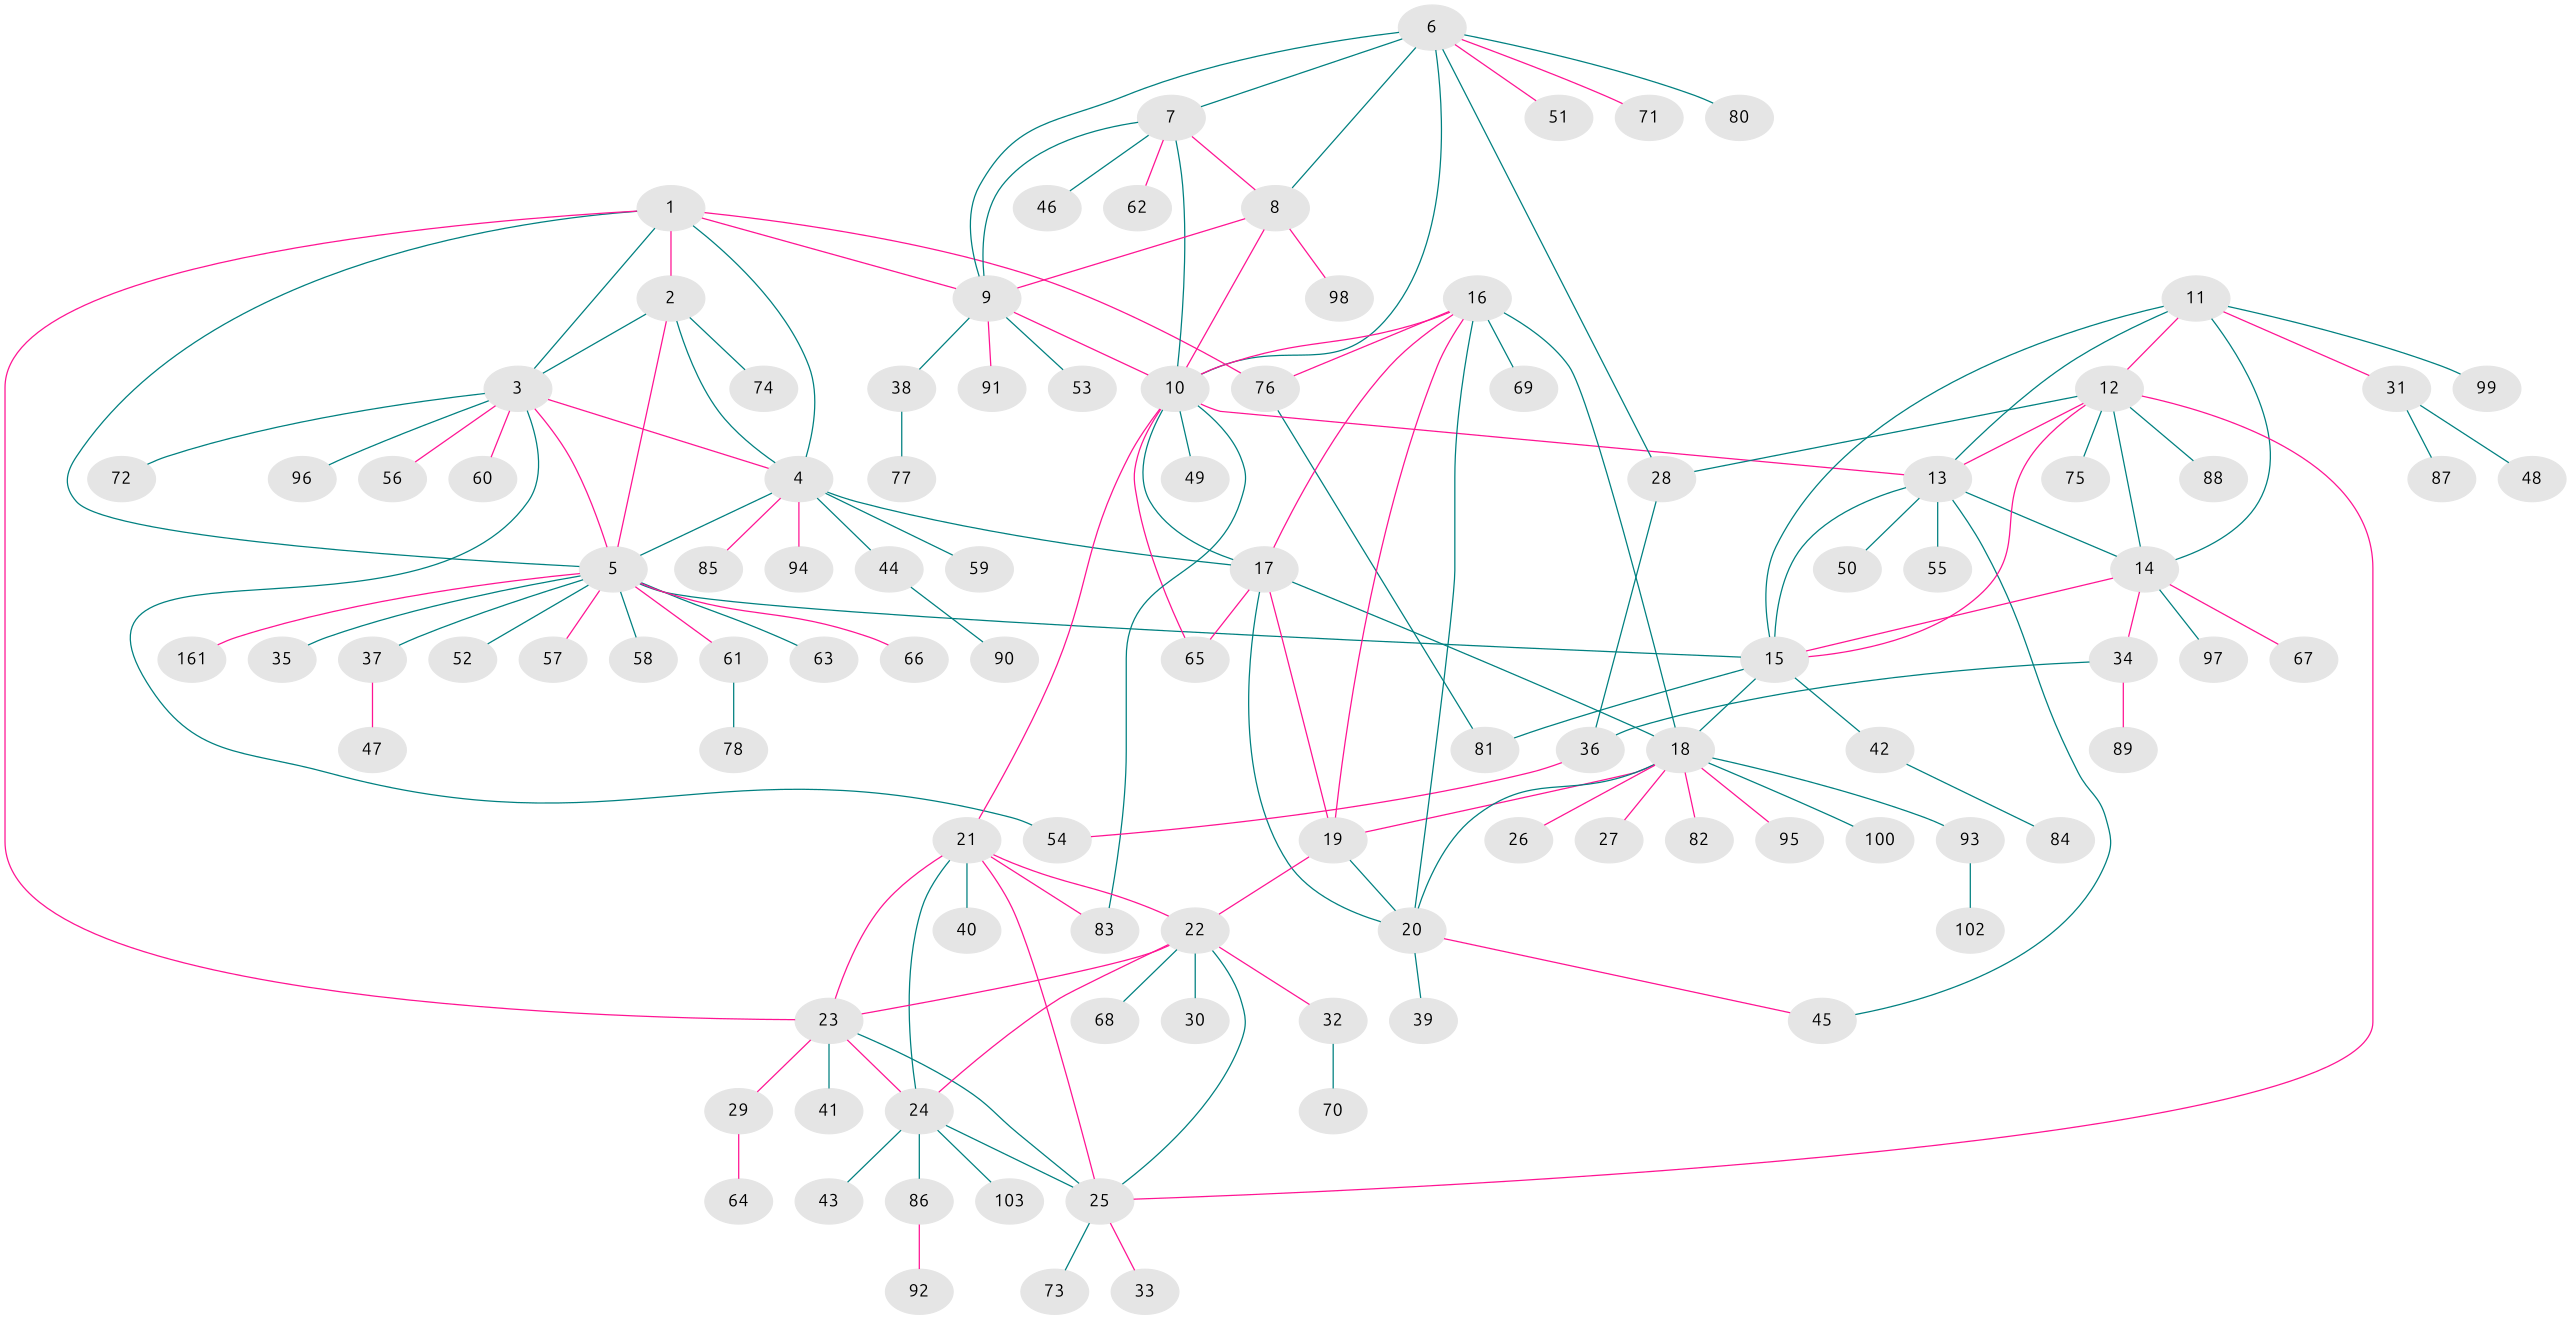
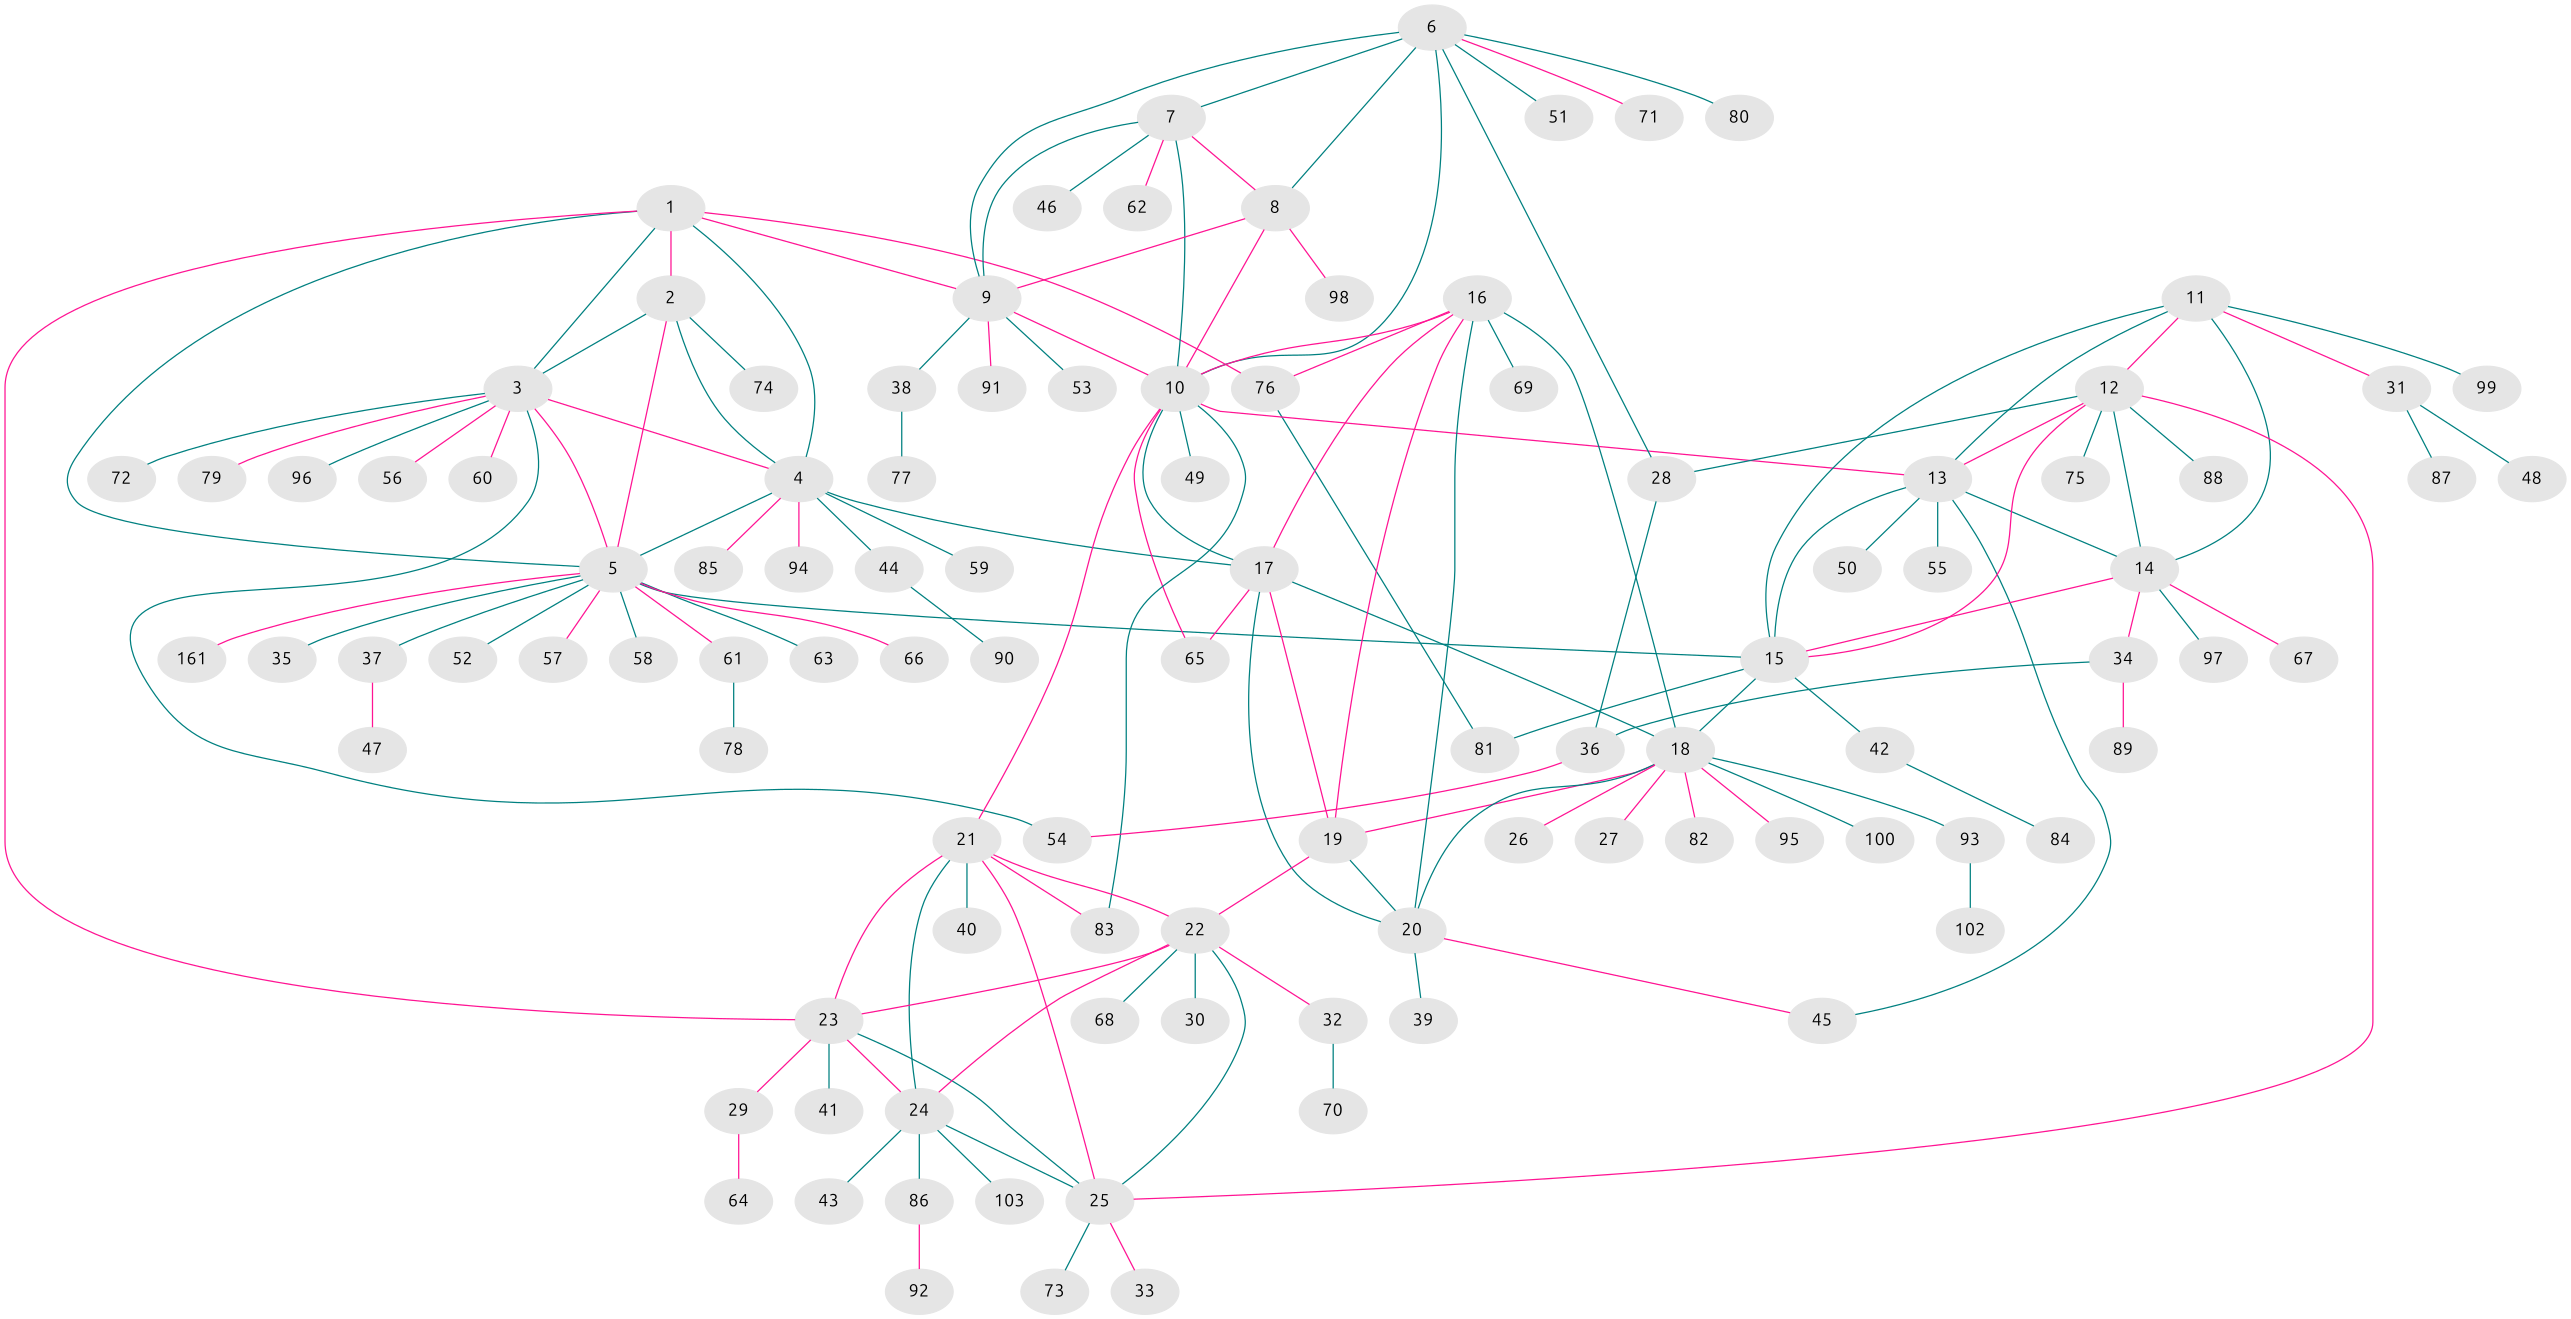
  graph {
    fontname=Ubuntu
    node [color=gray90 fontname=Ubuntu style=filled]
    edge [color=teal fontname=Ubuntu]
    1
    2
    3
    4
    5
    9
    23
    76
    74
    54
    56
    60
    72
+   79
    96
    17
    44
    59
    85
    94
    15
    35
    37
    52
    57
    58
    61
    63
    66
    n30 [label=161]
    10
    38
    53
    91
    25
    24
    29
    41
    81
    65
    18
    19
    20
    90
    42
    47
    78
    6
    7
    8
    28
    51
    71
    80
    46
    62
    98
    13
    21
    49
    83
    36
    77
    14
    45
    50
    55
    22
    40
    11
    12
    31
    99
    75
    88
    34
    67
    97
    48
    87
    33
    73
    89
    26
    27
    82
    93
    95
    100
    84
    16
    69
    39
    102
    30
    32
    68
    43
    86
    103
    70
    64
    92
    1 -- 2 [color=deeppink]
    1 -- 3
    1 -- 4
    1 -- 5
    1 -- 9 [color=deeppink]
    1 -- 23 [color=deeppink]
    1 -- 76 [color=deeppink]
    2 -- 3
    2 -- 4
    2 -- 5 [color=deeppink]
    2 -- 74
    3 -- 4 [color=deeppink]
    3 -- 5 [color=deeppink]
    3 -- 54
    3 -- 56 [color=deeppink]
    3 -- 60 [color=deeppink]
    3 -- 72
+   3 -- 79 [color=deeppink]
    3 -- 96
    4 -- 5
    4 -- 17
    4 -- 44
    4 -- 59
    4 -- 85 [color=deeppink]
    4 -- 94 [color=deeppink]
    5 -- 15
    5 -- 35
    5 -- 37
    5 -- 52
    5 -- 57 [color=deeppink]
    5 -- 58
    5 -- 61 [color=deeppink]
    5 -- 63
    5 -- 66 [color=deeppink]
    5 -- n30 [color=deeppink]
    9 -- 10 [color=deeppink]
    9 -- 38
    9 -- 53
    9 -- 91 [color=deeppink]
    23 -- 25
    23 -- 24 [color=deeppink]
    23 -- 29 [color=deeppink]
    23 -- 41
    76 -- 81
    17 -- 65 [color=deeppink]
    17 -- 18
    17 -- 19 [color=deeppink]
    17 -- 20
    44 -- 90
    15 -- 81
    15 -- 18
    15 -- 42
    37 -- 47 [color=deeppink]
    61 -- 78
    10 -- 17
    10 -- 65 [color=deeppink]
    10 -- 13 [color=deeppink]
    10 -- 21 [color=deeppink]
    10 -- 49
    10 -- 83
    38 -- 77
    25 -- 33 [color=deeppink]
    25 -- 73
    24 -- 25
    24 -- 43
    24 -- 86
    24 -- 103
    29 -- 64 [color=deeppink]
    18 -- 19 [color=deeppink]
    18 -- 20
    18 -- 26 [color=deeppink]
    18 -- 27 [color=deeppink]
    18 -- 82 [color=deeppink]
    18 -- 93
    18 -- 95 [color=deeppink]
    18 -- 100
    19 -- 20
    19 -- 22 [color=deeppink]
    20 -- 45 [color=deeppink]
    20 -- 39
    42 -- 84
    6 -- 9
    6 -- 10
    6 -- 7
    6 -- 8
    6 -- 28
-   6 -- 51 [color=deeppink]
+   6 -- 51
    6 -- 71 [color=deeppink]
    6 -- 80
    7 -- 9
    7 -- 10
    7 -- 8 [color=deeppink]
    7 -- 46
    7 -- 62 [color=deeppink]
    8 -- 9 [color=deeppink]
    8 -- 10 [color=deeppink]
    8 -- 98 [color=deeppink]
    28 -- 36
    13 -- 15
    13 -- 14
    13 -- 45
    13 -- 50
    13 -- 55
    21 -- 23 [color=deeppink]
    21 -- 25 [color=deeppink]
    21 -- 24
    21 -- 83 [color=deeppink]
    21 -- 22 [color=deeppink]
    21 -- 40
    36 -- 54 [color=deeppink]
    14 -- 15 [color=deeppink]
    14 -- 34 [color=deeppink]
    14 -- 67 [color=deeppink]
    14 -- 97
    22 -- 23 [color=deeppink]
    22 -- 25
    22 -- 24 [color=deeppink]
    22 -- 30
    22 -- 32 [color=deeppink]
    22 -- 68
    11 -- 15
    11 -- 13
    11 -- 14
    11 -- 12 [color=deeppink]
    11 -- 31 [color=deeppink]
    11 -- 99
    12 -- 15 [color=deeppink]
    12 -- 25 [color=deeppink]
    12 -- 28
    12 -- 13 [color=deeppink]
    12 -- 14
    12 -- 75
    12 -- 88
    31 -- 48
    31 -- 87
    34 -- 36
    34 -- 89 [color=deeppink]
    93 -- 102
    16 -- 76 [color=deeppink]
    16 -- 17 [color=deeppink]
    16 -- 10 [color=deeppink]
    16 -- 18
    16 -- 19 [color=deeppink]
    16 -- 20
    16 -- 69
    32 -- 70
    86 -- 92 [color=deeppink]
  }
